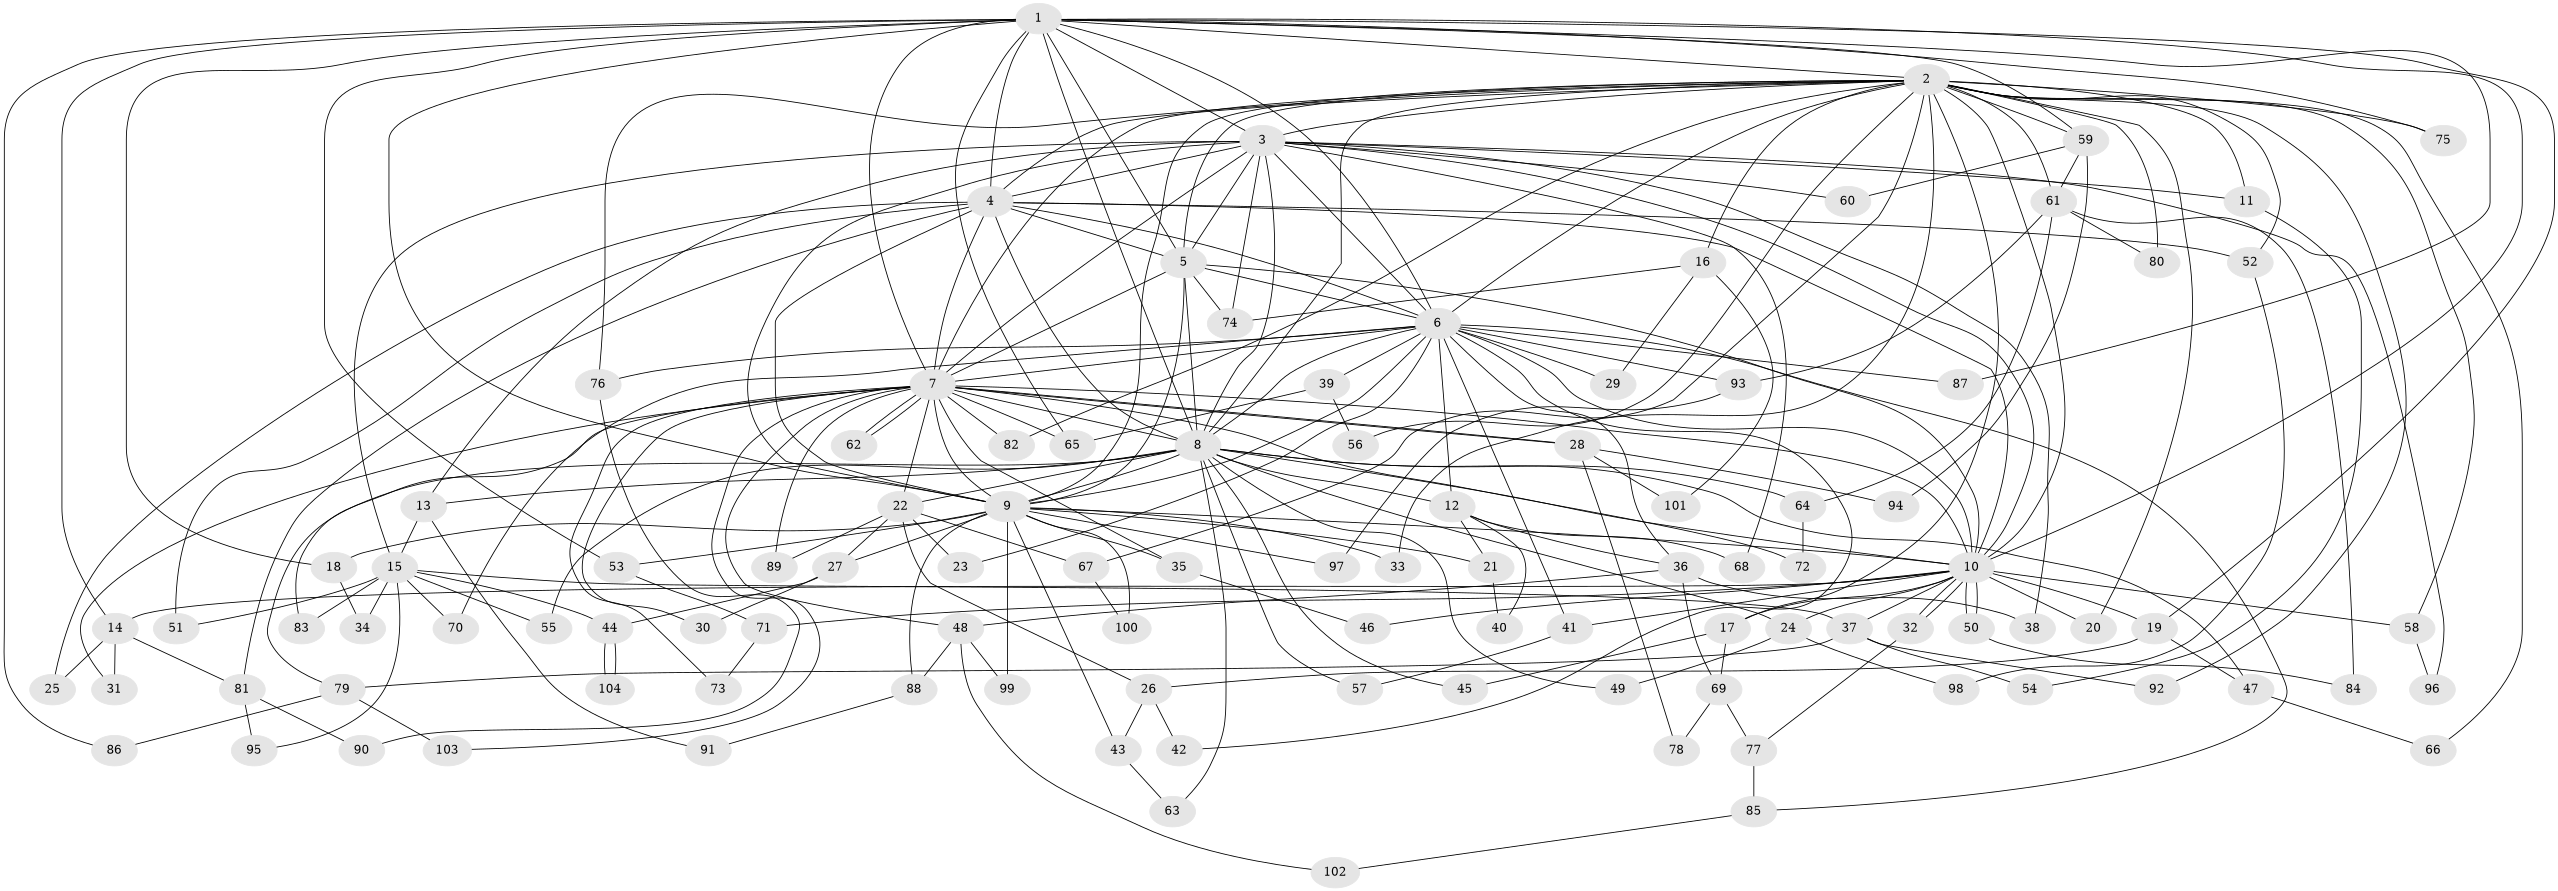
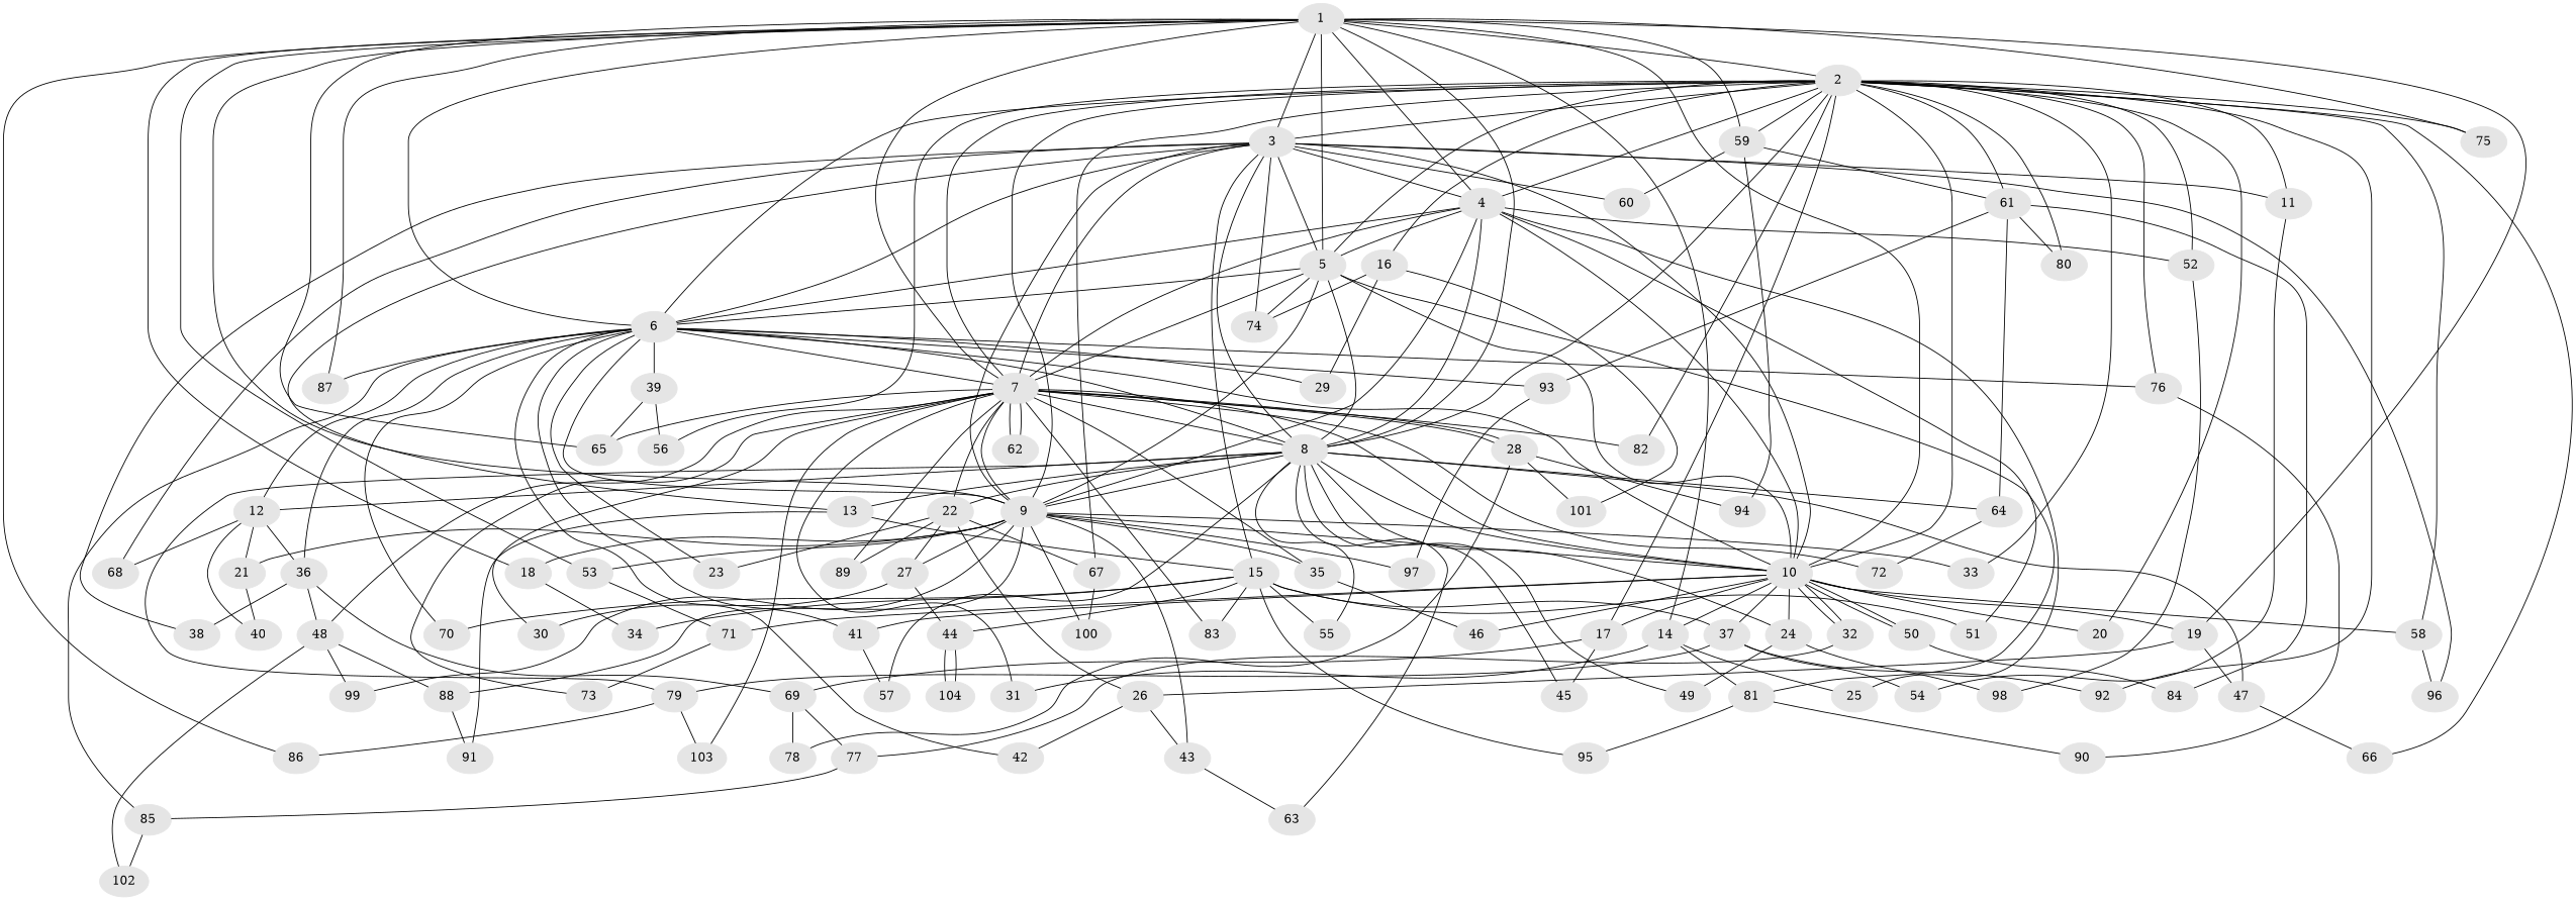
  graph {
    node [color=gray90 style=filled]
    1
    2
    3
    4
    5
    6
    7
    8
    9
    10
    14
    18
    19
    53
    59
    75
    86
    87
    65
    11
    16
    17
    20
    33
    52
    56
    58
    61
    66
    67
    76
    80
    82
    92
    13
    15
    38
    60
    68
    74
    96
    25
    51
    81
    39
    12
    23
    29
    36
    41
    42
    70
    85
    93
    22
    28
    30
    31
    35
    48
    62
    72
    73
    83
    89
    103
    24
    45
    47
    49
    55
    57
    63
    64
    79
    21
    27
    43
    88
    97
    99
    100
    32
    37
    46
    50
    71
    34
    26
    94
    54
    101
    69
    98
    84
    90
    91
    44
    95
    40
    102
    78
    77
    104
    1 -- 2
    1 -- 3
    1 -- 4
    1 -- 5
    1 -- 6
    1 -- 7
    1 -- 8
    1 -- 9
    1 -- 10
    1 -- 14
    1 -- 18
    1 -- 19
    1 -- 53
    1 -- 59
    1 -- 75
    1 -- 86
    1 -- 87
    1 -- 65
    2 -- 3
    2 -- 4
    2 -- 5
    2 -- 6
    2 -- 7
    2 -- 8
    2 -- 9
    2 -- 10
    2 -- 59
    2 -- 75
    2 -- 11
    2 -- 16
    2 -- 17
    2 -- 20
    2 -- 33
    2 -- 52
    2 -- 56
    2 -- 58
    2 -- 61
    2 -- 66
    2 -- 67
    2 -- 76
    2 -- 80
    2 -- 82
    2 -- 92
    3 -- 4
    3 -- 5
    3 -- 6
    3 -- 7
    3 -- 8
    3 -- 9
    3 -- 10
    3 -- 11
    3 -- 13
    3 -- 15
    3 -- 38
    3 -- 60
    3 -- 68
    3 -- 74
    3 -- 96
    4 -- 5
    4 -- 6
    4 -- 7
    4 -- 8
    4 -- 9
    4 -- 10
    4 -- 52
    4 -- 25
    4 -- 51
-   4 -- 81
+   5 -- 81
    5 -- 6
    5 -- 7
    5 -- 8
    5 -- 9
    5 -- 10
    5 -- 74
    6 -- 7
    6 -- 8
    6 -- 9
    6 -- 10
    6 -- 87
    6 -- 76
    6 -- 39
    6 -- 12
    6 -- 23
    6 -- 29
    6 -- 36
    6 -- 41
    6 -- 42
    6 -- 70
    6 -- 85
    6 -- 93
    7 -- 8
    7 -- 9
    7 -- 10
    7 -- 65
    7 -- 82
    7 -- 22
    7 -- 28
    7 -- 28
    7 -- 30
    7 -- 31
    7 -- 35
    7 -- 48
    7 -- 62
    7 -- 62
    7 -- 72
    7 -- 73
    7 -- 83
    7 -- 89
    7 -- 103
    8 -- 9
    8 -- 10
    8 -- 13
    8 -- 12
    8 -- 22
    8 -- 24
    8 -- 45
    8 -- 47
    8 -- 49
    8 -- 55
    8 -- 57
    8 -- 63
    8 -- 64
    8 -- 79
    9 -- 10
    9 -- 18
    9 -- 53
    9 -- 33
    9 -- 35
    9 -- 21
    9 -- 27
    9 -- 43
    9 -- 88
    9 -- 97
    9 -- 99
    9 -- 100
    10 -- 14
    10 -- 19
    10 -- 17
    10 -- 20
    10 -- 58
    10 -- 41
    10 -- 24
    10 -- 32
    10 -- 32
    10 -- 37
    10 -- 46
    10 -- 50
    10 -- 50
    10 -- 71
    14 -- 25
    14 -- 81
    14 -- 31
    18 -- 34
    19 -- 47
    19 -- 26
    53 -- 71
    59 -- 61
    59 -- 60
    59 -- 94
    11 -- 54
    16 -- 74
    16 -- 29
    16 -- 101
    17 -- 45
    17 -- 69
    52 -- 98
    58 -- 96
    61 -- 80
    61 -- 93
    61 -- 64
    61 -- 84
    67 -- 100
    76 -- 90
    13 -- 15
    13 -- 91
    15 -- 51
    15 -- 70
    15 -- 83
    15 -- 55
    15 -- 37
    15 -- 34
    15 -- 44
    15 -- 95
    81 -- 90
    81 -- 95
    39 -- 65
    39 -- 56
    12 -- 68
    12 -- 36
    12 -- 21
    12 -- 40
    36 -- 38
    36 -- 48
    36 -- 69
    41 -- 57
    85 -- 102
    93 -- 97
    22 -- 67
    22 -- 23
    22 -- 89
    22 -- 27
    22 -- 26
    28 -- 94
    28 -- 101
    28 -- 78
    35 -- 46
    48 -- 88
    48 -- 99
    48 -- 102
    24 -- 49
    24 -- 98
    47 -- 66
    64 -- 72
    79 -- 86
    79 -- 103
    21 -- 40
    27 -- 30
    27 -- 44
    43 -- 63
    88 -- 91
    32 -- 77
    37 -- 92
    37 -- 79
    37 -- 54
    50 -- 84
    71 -- 73
    26 -- 42
    26 -- 43
    69 -- 78
    69 -- 77
    44 -- 104
    44 -- 104
    77 -- 85
  }
